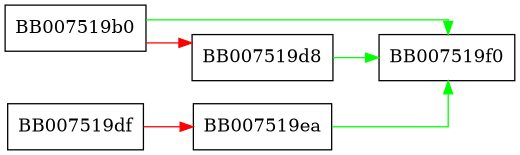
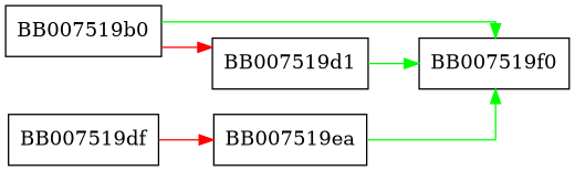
  digraph {
    rankdir=LR
    splines=ortho
    node [shape=box]
    edge [color=green]
    BB007519b0
    BB007519f0
-   BB007519d8
+   BB007519d8 [label=BB007519d1]
    BB007519df
    BB007519ea
    BB007519b0 -> BB007519f0
    BB007519b0 -> BB007519d8 [color=red]
    BB007519d8 -> BB007519f0
    BB007519df -> BB007519ea [color=red]
    BB007519ea -> BB007519f0
  }
